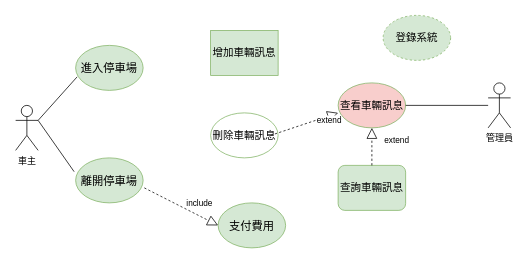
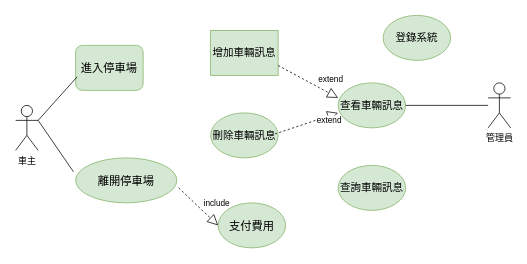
  <mxCell id="0" />
  <mxCell id="1" parent="0" />
  <mxCell id="2" value="管理員" style="shape=umlActor;verticalLabelPosition=bottom;verticalAlign=top;html=1;outlineConnect=0;" parent="1" vertex="1"><mxGeometry x="650" y="110" width="30" height="60" as="geometry" /></mxCell>
- <mxCell id="3" value="進入停車場" style="ellipse;whiteSpace=wrap;html=1;fontSize=15;labelBackgroundColor=none;fillColor=#d5e8d4;strokeColor=#82b366;" parent="1" vertex="1"><mxGeometry x="100" y="60" width="90" height="60" as="geometry" /></mxCell>
- <mxCell id="4" value="離開停車場" style="ellipse;whiteSpace=wrap;html=1;fillColor=#d5e8d4;strokeColor=#82b366;fontSize=15;" parent="1" vertex="1"><mxGeometry x="100" y="210" width="90" height="60" as="geometry" /></mxCell>
+ <mxCell id="3" value="進入停車場" style="whiteSpace=wrap;html=1;fontSize=15;labelBackgroundColor=none;fillColor=#d5e8d4;strokeColor=#82b366;rounded=1;" parent="1" vertex="1"><mxGeometry x="100" y="60" width="90" height="60" as="geometry" /></mxCell>
+ <mxCell id="4" value="離開停車場" style="ellipse;whiteSpace=wrap;html=1;fillColor=#d5e8d4;strokeColor=#82b366;fontSize=15;" parent="1" vertex="1"><mxGeometry x="100" y="210" width="135" height="60" as="geometry" /></mxCell>
  <mxCell id="5" value="" style="endArrow=none;html=1;rounded=0;entryX=0.022;entryY=0.7;entryDx=0;entryDy=0;entryPerimeter=0;" parent="1" target="3" edge="1"><mxGeometry width="50" height="50" relative="1" as="geometry"><mxPoint x="50" y="160" as="sourcePoint" /><mxPoint x="410" y="130" as="targetPoint" /></mxGeometry></mxCell>
  <mxCell id="6" value="" style="endArrow=none;html=1;rounded=0;entryX=-0.022;entryY=0.307;entryDx=0;entryDy=0;entryPerimeter=0;" parent="1" target="4" edge="1"><mxGeometry width="50" height="50" relative="1" as="geometry"><mxPoint x="50" y="160" as="sourcePoint" /><mxPoint x="410" y="130" as="targetPoint" /></mxGeometry></mxCell>
  <mxCell id="7" value="支付費用&lt;br&gt;" style="ellipse;whiteSpace=wrap;html=1;fillColor=#d5e8d4;strokeColor=#82b366;fontSize=15;" parent="1" vertex="1"><mxGeometry x="290" y="270" width="90" height="60" as="geometry" /></mxCell>
  <mxCell id="8" value="" style="endArrow=block;dashed=1;endFill=0;endSize=12;html=1;rounded=0;exitX=1.018;exitY=0.667;exitDx=0;exitDy=0;exitPerimeter=0;entryX=0;entryY=0.5;entryDx=0;entryDy=0;" parent="1" source="4" target="7" edge="1"><mxGeometry width="160" relative="1" as="geometry"><mxPoint x="310" y="160" as="sourcePoint" /><mxPoint x="470" y="160" as="targetPoint" /></mxGeometry></mxCell>
  <mxCell id="9" value="include" style="edgeLabel;html=1;align=center;verticalAlign=middle;resizable=0;points=[];" parent="8" connectable="0" vertex="1"><mxGeometry x="-0.0" relative="1" as="geometry"><mxPoint x="24" y="-5" as="offset" /></mxGeometry></mxCell>
  <mxCell id="10" value="增加車輛訊息" style="whiteSpace=wrap;html=1;fontSize=14;labelBackgroundColor=none;fillColor=#d5e8d4;strokeColor=#82b366;rounded=0;" parent="1" vertex="1"><mxGeometry x="280" y="40" width="90" height="60" as="geometry" /></mxCell>
- <mxCell id="11" value="查看車輛訊息" style="ellipse;whiteSpace=wrap;html=1;fontSize=14;labelBackgroundColor=none;fillColor=#f8cecc;strokeColor=#82b366;" parent="1" vertex="1"><mxGeometry x="450" y="110" width="90" height="60" as="geometry" /></mxCell>
- <mxCell id="12" value="刪除車輛訊息" style="ellipse;whiteSpace=wrap;html=1;fontSize=14;labelBackgroundColor=none;fillColor=#ffffff;strokeColor=#82b366;" parent="1" vertex="1"><mxGeometry x="280" y="150" width="90" height="60" as="geometry" /></mxCell>
+ <mxCell id="11" value="查看車輛訊息" style="ellipse;whiteSpace=wrap;html=1;fontSize=14;labelBackgroundColor=none;fillColor=#d5e8d4;strokeColor=#82b366;" parent="1" vertex="1"><mxGeometry x="450" y="110" width="90" height="60" as="geometry" /></mxCell>
+ <mxCell id="12" value="刪除車輛訊息" style="ellipse;whiteSpace=wrap;html=1;fontSize=14;labelBackgroundColor=none;fillColor=#d5e8d4;strokeColor=#82b366;" parent="1" vertex="1"><mxGeometry x="280" y="150" width="90" height="60" as="geometry" /></mxCell>
+ <mxCell id="13" value="" style="endArrow=block;dashed=1;endFill=0;endSize=12;html=1;rounded=0;exitX=1;exitY=0.78;exitDx=0;exitDy=0;entryX=0;entryY=0.333;entryDx=0;entryDy=0;exitPerimeter=0;entryPerimeter=0;" parent="1" source="10" target="11" edge="1"><mxGeometry width="160" relative="1" as="geometry"><mxPoint x="200" y="100" as="sourcePoint" /><mxPoint x="290" y="80" as="targetPoint" /></mxGeometry></mxCell>
+ <mxCell id="14" value="extend" style="edgeLabel;html=1;align=center;verticalAlign=middle;resizable=0;points=[];" parent="13" connectable="0" vertex="1"><mxGeometry x="0.056" y="-3" relative="1" as="geometry"><mxPoint x="29" y="-8" as="offset" /></mxGeometry></mxCell>
  <mxCell id="15" value="" style="endArrow=block;dashed=1;endFill=0;endSize=12;html=1;rounded=0;exitX=1;exitY=0.5;exitDx=0;exitDy=0;entryX=0;entryY=0.333;entryDx=0;entryDy=0;entryPerimeter=0;" parent="1" edge="1"><mxGeometry width="160" relative="1" as="geometry"><mxPoint x="360" y="180" as="sourcePoint" /><mxPoint x="450" y="150" as="targetPoint" /></mxGeometry></mxCell>
  <mxCell id="16" value="extend" style="edgeLabel;html=1;align=center;verticalAlign=middle;resizable=0;points=[];" parent="15" connectable="0" vertex="1"><mxGeometry x="0.056" y="-3" relative="1" as="geometry"><mxPoint x="29" y="-8" as="offset" /></mxGeometry></mxCell>
- <mxCell id="17" value="查詢車輛訊息" style="whiteSpace=wrap;html=1;fontSize=14;labelBackgroundColor=none;fillColor=#d5e8d4;strokeColor=#82b366;rounded=1;" parent="1" vertex="1"><mxGeometry x="450" y="220" width="90" height="60" as="geometry" /></mxCell>
- <mxCell id="18" value="" style="endArrow=block;dashed=1;endFill=0;endSize=12;html=1;rounded=0;exitX=0.5;exitY=0;exitDx=0;exitDy=0;entryX=0.5;entryY=1;entryDx=0;entryDy=0;" parent="1" source="17" target="11" edge="1"><mxGeometry width="160" relative="1" as="geometry"><mxPoint x="370" y="190" as="sourcePoint" /><mxPoint x="460" y="160" as="targetPoint" /></mxGeometry></mxCell>
- <mxCell id="19" value="extend" style="edgeLabel;html=1;align=center;verticalAlign=middle;resizable=0;points=[];" parent="18" connectable="0" vertex="1"><mxGeometry x="0.056" y="-3" relative="1" as="geometry"><mxPoint x="29" y="-8" as="offset" /></mxGeometry></mxCell>
+ <mxCell id="17" value="查詢車輛訊息" style="ellipse;whiteSpace=wrap;html=1;fontSize=14;labelBackgroundColor=none;fillColor=#d5e8d4;strokeColor=#82b366;" parent="1" vertex="1"><mxGeometry x="450" y="220" width="90" height="60" as="geometry" /></mxCell>
  <mxCell id="20" value="車主" style="shape=umlActor;verticalLabelPosition=bottom;verticalAlign=top;html=1;outlineConnect=0;" parent="1" vertex="1"><mxGeometry x="20" y="140" width="30" height="60" as="geometry" /></mxCell>
- <mxCell id="21" value="登錄系統&lt;br&gt;" style="ellipse;whiteSpace=wrap;html=1;fontSize=14;labelBackgroundColor=none;fillColor=#d5e8d4;strokeColor=#82b366;dashed=1;" parent="1" vertex="1"><mxGeometry x="510" y="20" width="90" height="60" as="geometry" /></mxCell>
+ <mxCell id="21" value="登錄系統&lt;br&gt;" style="ellipse;whiteSpace=wrap;html=1;fontSize=14;labelBackgroundColor=none;fillColor=#d5e8d4;strokeColor=#82b366;" parent="1" vertex="1"><mxGeometry x="510" y="20" width="90" height="60" as="geometry" /></mxCell>
  <mxCell id="22" value="" style="endArrow=none;html=1;rounded=0;entryX=1;entryY=0.5;entryDx=0;entryDy=0;" parent="1" target="11" edge="1"><mxGeometry width="50" height="50" relative="1" as="geometry"><mxPoint x="650" y="140" as="sourcePoint" /><mxPoint x="410" y="130" as="targetPoint" /></mxGeometry></mxCell>
